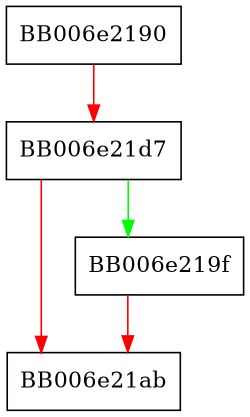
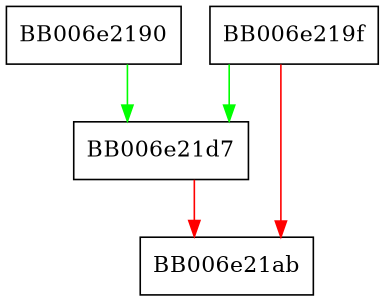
  digraph {
    splines=ortho
    node [shape=box]
    edge [color=green]
    BB006e2190
    BB006e21d7
    BB006e21ab
    BB006e219f
-   BB006e2190 -> BB006e21d7 [color=red]
+   BB006e2190 -> BB006e21d7
    BB006e21d7 -> BB006e21ab [color=red]
-   BB006e21d7 -> BB006e219f
+   BB006e219f -> BB006e21d7
    BB006e219f -> BB006e21ab [color=red]
  }
